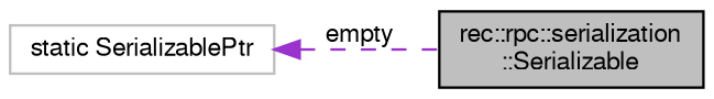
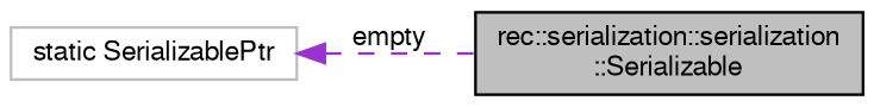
  digraph {
    rankdir=LR
    node [fontname=FreeSans fontsize=10 shape=record style=filled]
-   n1 [color=black fillcolor=grey75 fontcolor=black height=0.2 label="rec::rpc::serialization\l::Serializable" width=0.4]
+   n1 [color=black fillcolor=grey75 fontcolor=black height=0.2 label="rec::serialization::serialization\l::Serializable" width=0.4]
    n2 [color=grey75 fillcolor=white height=0.2 label="static SerializablePtr" width=0.4]
    n2 -> n1 [color=darkorchid3 dir=back fontname=FreeSans fontsize=10 label=" empty" labelfontname=FreeSans labelfontsize=10 style=dashed]
  }
